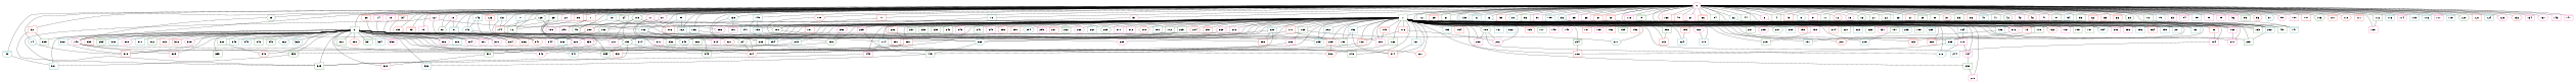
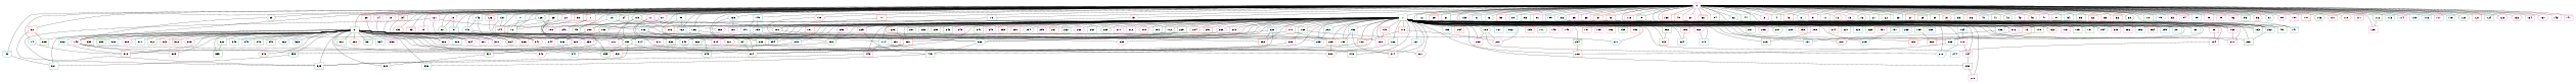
  graph {
    node [color=deeppink shape=folder]
    0 [shape=hexagon]
    1 [color=darkgreen]
    2 [color=darkgreen shape=box]
    3 [shape=hexagon]
    4 [color=darkgreen shape=box]
    5 [color=red]
    6 [color=teal shape=cylinder]
    7 [color=red]
    8 [color=teal shape=hexagon]
    9
    10 [shape=hexagon]
    11 [color=darkgreen]
    12 [color=red shape=hexagon]
    13 [shape=hexagon]
    14 [shape=cylinder]
    15
    16 [color=darkgreen shape=hexagon]
    17 [shape=hexagon]
    18 [color=teal shape=cylinder]
    19 [shape=cylinder]
    20
    21 [color=darkgreen]
    22 [color=darkgreen shape=box]
    23 [color=teal]
    24 [color=darkgreen shape=cylinder]
    25 [color=red shape=cylinder]
    26 [color=teal shape=hexagon]
    27 [color=red shape=box]
    28 [color=red shape=cylinder]
    29 [color=darkgreen shape=cylinder]
    30 [color=darkgreen shape=box]
    31 [color=red shape=hexagon]
    32 [color=red]
    33 [color=darkgreen]
    34 [color=red shape=cylinder]
    35
    36 [color=red shape=box]
    37 [color=red shape=cylinder]
    38 [color=red shape=cylinder]
    39 [color=darkgreen shape=hexagon]
    40 [color=teal shape=cylinder]
    41 [color=darkgreen shape=box]
    42 [color=darkgreen shape=hexagon]
    43 [shape=box]
    44 [color=darkgreen]
    45 [color=darkgreen shape=hexagon]
    46 [color=red shape=hexagon]
    47
    48 [color=red]
    49 [color=darkgreen]
    50 [color=red shape=box]
    51 [color=darkgreen shape=box]
    52 [color=darkgreen shape=hexagon]
    53 [color=darkgreen shape=box]
    54 [color=teal]
    55 [color=darkgreen shape=box]
    56 [color=teal shape=hexagon]
    57 [shape=hexagon]
    58 [color=teal shape=box]
    59 [color=red]
    60 [color=teal shape=box]
    61 [color=darkgreen]
    62 [color=red shape=cylinder]
    63
    64 [color=darkgreen shape=hexagon]
    65 [color=red]
    66 [color=red shape=cylinder]
    67
    68 [color=darkgreen shape=hexagon]
    69 [color=darkgreen shape=box]
    70 [color=teal shape=box]
    71 [color=teal]
    72 [color=darkgreen]
    73 [color=red shape=cylinder]
    74 [color=teal shape=hexagon]
    75 [color=darkgreen shape=cylinder]
    76 [color=darkgreen]
    77 [color=red shape=box]
    78 [color=darkgreen shape=box]
    79 [color=teal shape=box]
    80 [color=teal shape=hexagon]
    81 [color=teal shape=cylinder]
    82 [color=teal shape=hexagon]
    83 [shape=box]
    84 [shape=cylinder]
    85 [color=teal shape=box]
    86 [color=red shape=cylinder]
    87 [shape=hexagon]
    88
    89 [shape=cylinder]
    90 [color=teal shape=cylinder]
    91 [shape=box]
    92 [shape=cylinder]
    93 [color=red shape=cylinder]
    94 [color=darkgreen]
    95 [color=darkgreen shape=cylinder]
    96 [color=red shape=hexagon]
    97 [color=teal shape=hexagon]
    98 [color=red shape=cylinder]
    99 [shape=hexagon]
    100
    101 [color=red]
    102 [color=teal shape=hexagon]
    103 [color=darkgreen shape=hexagon]
    104 [shape=box]
    105 [color=teal shape=cylinder]
    107 [color=red shape=cylinder]
    108 [color=red shape=hexagon]
    109 [color=darkgreen shape=hexagon]
    110 [color=red shape=hexagon]
    111 [color=red shape=cylinder]
    112 [color=darkgreen shape=box]
    113 [color=teal shape=cylinder]
    114 [shape=cylinder]
    115 [color=teal shape=box]
    116 [color=teal shape=cylinder]
    117 [shape=cylinder]
    118 [shape=cylinder]
    119 [color=teal shape=cylinder]
    120 [color=darkgreen shape=hexagon]
    121 [color=red shape=box]
    122 [color=teal shape=cylinder]
    123 [color=red shape=cylinder]
    124 [color=teal shape=cylinder]
    125 [shape=hexagon]
    126 [color=teal shape=box]
    127 [shape=box]
    128
    129 [color=darkgreen shape=hexagon]
    130 [color=teal]
    131 [color=teal shape=box]
    132 [color=red shape=hexagon]
    133 [color=darkgreen]
    134 [shape=cylinder]
    135 [color=red shape=hexagon]
    136 [color=teal]
    137 [shape=hexagon]
    138 [color=red]
    139 [color=teal shape=hexagon]
    140 [shape=hexagon]
    141 [color=teal shape=cylinder]
    142 [color=teal shape=hexagon]
    143
    144 [color=red]
    145 [color=teal shape=box]
    146 [color=teal]
    147 [shape=cylinder]
    148 [shape=box]
    149 [shape=hexagon]
    150 [color=red shape=cylinder]
    151 [color=red shape=box]
    n152 [color=darkgreen label=552 shape=box]
    153 [color=teal shape=box]
    154 [color=red shape=box]
    155 [color=darkgreen shape=hexagon]
    156 [color=teal]
    157 [color=teal shape=cylinder]
    158 [shape=hexagon]
    159 [color=red shape=cylinder]
    160 [shape=hexagon]
    161 [color=teal shape=box]
    n162 [color=teal label=862 shape=box]
    163 [color=red shape=hexagon]
    164 [color=teal shape=box]
    165 [color=darkgreen shape=box]
    166 [color=darkgreen]
    167 [color=teal shape=box]
    168 [shape=cylinder]
    169 [color=red shape=cylinder]
    170
    171 [color=red]
    172 [color=darkgreen shape=box]
    173 [shape=box]
    174 [color=teal shape=box]
    175 [color=red shape=cylinder]
    176 [color=red shape=box]
    177 [color=darkgreen shape=cylinder]
    178 [color=darkgreen shape=box]
    179 [color=teal shape=box]
    180 [color=darkgreen shape=hexagon]
    181 [color=red shape=cylinder]
    182 [color=red shape=cylinder]
    183 [color=red shape=cylinder]
    184 [shape=cylinder]
    185 [color=darkgreen shape=box]
    186 [color=darkgreen shape=hexagon]
    187 [shape=cylinder]
    188 [color=darkgreen shape=hexagon]
    189 [shape=cylinder]
    190
    191 [color=darkgreen]
    192 [color=red]
    193 [color=teal shape=cylinder]
    194 [color=teal shape=hexagon]
    195 [color=darkgreen shape=cylinder]
    196 [color=red]
    197 [color=darkgreen shape=cylinder]
    198 [color=darkgreen shape=box]
    199 [color=darkgreen]
    200 [shape=box]
    201 [color=darkgreen]
    203 [color=darkgreen]
    204 [color=red shape=hexagon]
    205 [shape=hexagon]
    206 [shape=cylinder]
    207 [color=darkgreen shape=hexagon]
    208 [color=teal]
    209 [color=red shape=box]
    210 [color=red shape=hexagon]
    211 [shape=cylinder]
    212 [shape=hexagon]
    213 [shape=box]
    214 [color=red]
    215 [color=teal shape=cylinder]
    216 [color=red]
    217 [color=teal shape=hexagon]
    218 [color=teal shape=hexagon]
    219 [color=teal shape=box]
    220 [shape=hexagon]
    221 [color=darkgreen]
    222 [color=teal shape=box]
    223 [color=darkgreen]
    224 [color=teal]
    225 [shape=cylinder]
    226 [color=red]
    227 [color=red shape=hexagon]
    228 [color=teal shape=cylinder]
    229 [color=darkgreen shape=box]
    230 [color=darkgreen shape=box]
    231 [shape=cylinder]
    232 [color=teal shape=cylinder]
    233 [color=teal shape=cylinder]
    234 [color=darkgreen shape=cylinder]
    235 [color=teal shape=cylinder]
    236 [shape=box]
    237 [color=darkgreen shape=cylinder]
    238 [color=darkgreen shape=box]
    239 [color=darkgreen shape=box]
    240 [shape=box]
    241 [color=teal]
    242 [color=darkgreen]
    243
    244 [color=teal]
    245 [shape=cylinder]
    246 [color=darkgreen shape=box]
    247 [color=darkgreen]
    248
    249 [color=darkgreen shape=cylinder]
    250 [color=red]
    251 [color=red shape=box]
    252 [shape=hexagon]
    253 [shape=hexagon]
    254 [color=teal shape=hexagon]
    255 [color=teal shape=box]
    256 [color=teal]
    257 [color=red]
    258 [color=darkgreen shape=hexagon]
    259 [shape=cylinder]
    260 [color=red shape=cylinder]
    261 [color=red shape=cylinder]
    262 [color=darkgreen shape=cylinder]
    263 [color=teal shape=hexagon]
    264 [color=red]
    265 [shape=hexagon]
    266 [shape=hexagon]
    267 [color=teal]
    268 [color=darkgreen shape=box]
    269 [color=darkgreen shape=hexagon]
    270
    271 [shape=box]
    272 [shape=box]
    273 [color=red]
    274 [color=red]
    n274 [color=darkgreen label=475]
    276 [shape=hexagon]
    277
    278 [color=red shape=hexagon]
    279 [color=darkgreen shape=box]
    280 [color=teal]
    281 [color=teal]
    282 [color=teal]
    283 [color=teal]
    284 [color=red shape=hexagon]
    285 [shape=hexagon]
    286 [color=red]
    287 [color=red shape=hexagon]
    288
    289 [color=darkgreen]
    290 [color=red shape=hexagon]
    291 [color=red shape=cylinder]
    292 [color=red shape=box]
    293 [color=teal shape=cylinder]
    294 [color=teal shape=cylinder]
    295 [color=darkgreen shape=cylinder]
    296 [shape=hexagon]
    297 [color=red]
    298 [color=darkgreen shape=cylinder]
    299 [color=darkgreen shape=cylinder]
    300 [color=red shape=hexagon]
    301 [color=darkgreen shape=cylinder]
    302 [color=teal shape=box]
    303 [color=teal shape=box]
    304 [shape=hexagon]
    305 [color=darkgreen shape=box]
    306 [color=teal]
    307 [shape=cylinder]
    308 [color=teal]
    309 [shape=hexagon]
    310 [shape=hexagon]
    311 [color=teal]
    312 [color=darkgreen]
    313 [color=red shape=box]
    314 [color=teal shape=box]
    315 [shape=cylinder]
    316 [color=red shape=cylinder]
    317
    318 [color=red]
    319 [shape=hexagon]
    320 [color=darkgreen]
    321 [color=teal]
    322 [color=teal shape=hexagon]
    323 [color=teal shape=cylinder]
    324 [color=red shape=hexagon]
    325 [color=darkgreen]
    326 [color=red shape=box]
    327 [color=darkgreen shape=box]
    328 [shape=box]
    329 [shape=box]
    330 [color=red shape=hexagon]
    331 [color=darkgreen shape=cylinder]
    332 [color=teal shape=box]
    333 [shape=cylinder]
    334 [color=teal shape=box]
    335 [color=darkgreen]
    336 [color=darkgreen]
    337 [color=red]
    338 [shape=cylinder]
    339 [color=red]
    340 [color=red shape=hexagon]
    341 [color=red shape=hexagon]
    342 [shape=hexagon]
    343 [color=teal shape=box]
    344
    345 [color=teal shape=cylinder]
    346 [color=darkgreen shape=box]
    347 [color=teal shape=cylinder]
    348 [color=darkgreen shape=cylinder]
    349 [color=teal shape=hexagon]
    202
    0 -- 1
    0 -- 2
    0 -- 3
    0 -- 4
    0 -- 5
    0 -- 6
    0 -- 7
    0 -- 8
    0 -- 9
    0 -- 10
    0 -- 11
    0 -- 12
    0 -- 13
    0 -- 14
    0 -- 15
    0 -- 16
    0 -- 17
    0 -- 18
    0 -- 19
    0 -- 20
    0 -- 21
    0 -- 22
    0 -- 23
    0 -- 24
    0 -- 25
    0 -- 26
    0 -- 27
    0 -- 28
    0 -- 29
    0 -- 30
    0 -- 31
    0 -- 32
    0 -- 33
    0 -- 34
    0 -- 35
    0 -- 36
    0 -- 37
    0 -- 38
    0 -- 39
    0 -- 40
    0 -- 41
    0 -- 42
    0 -- 43
    0 -- 44
    0 -- 45
    0 -- 46
    0 -- 47
    0 -- 48
    0 -- 49
    0 -- 50
    0 -- 51
    0 -- 52
    0 -- 53
    0 -- 54
    0 -- 55
    0 -- 56
    0 -- 57
    0 -- 58
    0 -- 59
    0 -- 60
    0 -- 61
    0 -- 62
    0 -- 63
    0 -- 64
    0 -- 65
    0 -- 66
    0 -- 67
    0 -- 68
    0 -- 69
    0 -- 70
    0 -- 71
    0 -- 72
    0 -- 73
    0 -- 74
    0 -- 75
    0 -- 76
    0 -- 77
    0 -- 78
    0 -- 79
    0 -- 80
    0 -- 81
    0 -- 82
    0 -- 83
    0 -- 84
    0 -- 85
    0 -- 86
    0 -- 87
    0 -- 88
    0 -- 89
    0 -- 90
    0 -- 91
    0 -- 92
    0 -- 93
    0 -- 94
    0 -- 95
    0 -- 96
    0 -- 97
    0 -- 98
    0 -- 99
    0 -- 100
    0 -- 101
    0 -- 102
    0 -- 103
    0 -- 104
    0 -- 105
    0 -- 107
    0 -- 108
    0 -- 109
    0 -- 110
    0 -- 111
    0 -- 112
    0 -- 113
    0 -- 114
    0 -- 115
    0 -- 116
    0 -- 117
    0 -- 118
    0 -- 119
    0 -- 120
    0 -- 121
    0 -- 122
    0 -- 123
    0 -- 124
    0 -- 125
    0 -- 126
    0 -- 127
    0 -- 128
    0 -- 129
    0 -- 130
    0 -- 131
    0 -- 132
    0 -- 133
    0 -- 134
    0 -- 135
    0 -- 136
    0 -- 137
    0 -- 138
    0 -- 139
    0 -- 140
    0 -- 141
    0 -- 142
    0 -- 143
    0 -- 144
    0 -- 145
    0 -- 146
    0 -- 147
    1 -- 148
    1 -- 149
    1 -- 150
    1 -- 151
    1 -- n152
    1 -- 153
    1 -- 154
    1 -- 155
    1 -- 156
    1 -- 157
    1 -- 158
    1 -- 159
    1 -- 160
    1 -- 161
    1 -- n162
    1 -- 163
    1 -- 164
    1 -- 165
    1 -- 166
    1 -- 167
    1 -- 168
    1 -- 169
    1 -- 170
    1 -- 171
    1 -- 172
    1 -- 173
    1 -- 174
    1 -- 175
    1 -- 176
    1 -- 177
    1 -- 178
    1 -- 179
    1 -- 180
    1 -- 181
    1 -- 182
    1 -- 183
    1 -- 184
    1 -- 185
    1 -- 186
    1 -- 187
    1 -- 188
    1 -- 189
    1 -- 190
    1 -- 191
    1 -- 192
    1 -- 193
    1 -- 194
    1 -- 195
    1 -- 196
    1 -- 197
    1 -- 198
    1 -- 199
    1 -- 200
    1 -- 201
    1 -- 203
    1 -- 204
    1 -- 205
    1 -- 206
    1 -- 207
    1 -- 208
    1 -- 209
    1 -- 210
    1 -- 211
    1 -- 212
    1 -- 213
    1 -- 214
    1 -- 215
    1 -- 216
    1 -- 217
    1 -- 218
    1 -- 219
    1 -- 220
    1 -- 221
    1 -- 222
    1 -- 223
    1 -- 224
    1 -- 225
    1 -- 226
    1 -- 227
    1 -- 228
    1 -- 229
    1 -- 230
    1 -- 231
    1 -- 232
    1 -- 233
    1 -- 234
    1 -- 235
    1 -- 236
    1 -- 237
    1 -- 238
    1 -- 239
    1 -- 240
    1 -- 241
    1 -- 242
    1 -- 243
    1 -- 244
    1 -- 245
    1 -- 246
    1 -- 247
    1 -- 248
    1 -- 249
    1 -- 250
    1 -- 251
    1 -- 252
    1 -- 253
    1 -- 254
    1 -- 255
    1 -- 256
    1 -- 257
    1 -- 258
    1 -- 259
-   1 -- 260
+   199 -- 260
    1 -- 261
    1 -- 262
    1 -- 263
    1 -- 264
    1 -- 265
    1 -- 266
    1 -- 267
    1 -- 268
    1 -- 269
    1 -- 270
    1 -- 271
    1 -- 272
    1 -- 273
    1 -- 274
    1 -- n274
    1 -- 276
    1 -- 277
    1 -- 278
    1 -- 279
    1 -- 280
    1 -- 281
    1 -- 282
    1 -- 283
    1 -- 284
    1 -- 285
    1 -- 286
    1 -- 287
    1 -- 288
    1 -- 289
    1 -- 290
    1 -- 291
    1 -- 292
    1 -- 293
    1 -- 294
    2 -- 277
    2 -- 295
    2 -- 296
    2 -- 297
    2 -- 298
    2 -- 299
    2 -- 300
    2 -- 301
    2 -- 302
    2 -- 303
    2 -- 304
    2 -- 305
    2 -- 306
    2 -- 307
    2 -- 308
    2 -- 309
    2 -- 310
    2 -- 311
    2 -- 312
    2 -- 313
    2 -- 314
    2 -- 315
    2 -- 316
    2 -- 317
    2 -- 318
    2 -- 319
    2 -- 320
    2 -- 321
    2 -- 322
    2 -- 323
    2 -- 324
    2 -- 325
    2 -- 326
    2 -- 327
    2 -- 328
    2 -- 329
    2 -- 330
    2 -- 331
    2 -- 332
    2 -- 333
    2 -- 334
    2 -- 335
    2 -- 336
    2 -- 337
    2 -- 338
    2 -- 339
    2 -- 340
    2 -- 341
    2 -- 342
    2 -- 343
    2 -- 344
    2 -- 345
    2 -- 346
    2 -- 347
    2 -- 348
    2 -- 349
    3 -- 49
    6 -- 178
    7 -- 240
    7 -- 301
    10 -- 52
    10 -- 81
    14 -- 303
    15 -- 326
    17 -- 155
    17 -- 204
    17 -- 253
    18 -- 45
    18 -- 263
    19 -- 304
    20 -- 258
    24 -- 290
    25 -- 276
    26 -- 163
    28 -- 60
    28 -- 281
    32 -- 305
    32 -- 325
    34 -- 307
    35 -- 256
    37 -- 255
    37 -- 260
    38 -- 296
    39 -- 140
    44 -- 232
    48 -- 133
    48 -- 168
    50 -- 173
    53 -- 191
    56 -- 236
    57 -- 292
    58 -- 122
    58 -- 203
    59 -- 76
    59 -- 102
    61 -- 73
    63 -- 264
    64 -- 204
    67 -- 211
    69 -- 76
    69 -- 198
    69 -- 295
    70 -- 225
    71 -- 76
    72 -- 136
    73 -- 210
    74 -- 318
    75 -- 98
    77 -- 180
    78 -- 141
    80 -- 185
    81 -- 140
    81 -- 200
    81 -- 341
    82 -- 232
    86 -- 289
    87 -- 268
    90 -- 321
    91 -- 194
    93 -- 324
    94 -- 133
    98 -- 104
    102 -- 203
    102 -- 268
    104 -- 244
    105 -- 206
    108 -- 293
    109 -- 186
    109 -- 216
    109 -- 277
    112 -- 128
    118 -- 283
    122 -- 174
    123 -- 155
    126 -- 249
    126 -- 263
    127 -- 180
    127 -- 220
    127 -- 325
    129 -- 144
    129 -- 158
    130 -- 178
    131 -- 144
    131 -- 155
    135 -- 310
    136 -- 157
    138 -- 168
    139 -- 187
    139 -- 204
    140 -- 274
    140 -- 298
    140 -- 329
    142 -- 220
    142 -- 227
    144 -- 341
    145 -- 193
    145 -- 241
    146 -- 142
    146 -- 333
    151 -- 155
    n152 -- 273
    155 -- 249
    155 -- 295
    155 -- 325
    156 -- 198
    156 -- 274
    159 -- 224
    160 -- 179
    164 -- 170
    165 -- 217
    165 -- 257
    165 -- 202
    166 -- 300
    167 -- 274
    168 -- 211
    170 -- 184
    170 -- 218
    171 -- 209
    171 -- 297
    172 -- 314
    172 -- 317
    174 -- 245
    174 -- 246
    175 -- 200
    176 -- 182
    176 -- 212
    178 -- 183
    180 -- 209
    182 -- 337
    184 -- 230
    186 -- 306
    188 -- 212
    188 -- 218
    188 -- 288
    190 -- 279
    193 -- 285
    197 -- 219
    203 -- 287
    209 -- 300
    213 -- 349
    215 -- 298
    220 -- 318
    225 -- n274
    226 -- 257
    228 -- 292
    228 -- 295
    228 -- 315
    229 -- 263
    229 -- 333
    230 -- 270
    232 -- 289
    234 -- 286
    241 -- 294
    245 -- 325
    252 -- 258
    257 -- 342
    257 -- 347
    258 -- 295
    263 -- n274
    265 -- 336
    n274 -- 332
    276 -- 283
    282 -- 293
    283 -- 286
    290 -- 344
    294 -- 301
    298 -- 321
    301 -- 328
    302 -- 318
-   320 -- 340
+   320 -- 335
    202 -- 204
  }
